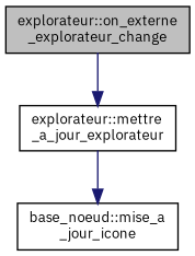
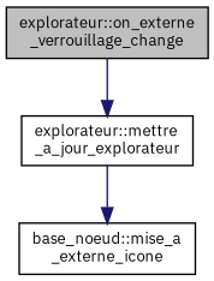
  digraph {
    fontname="IBM Plex Sans"
    rankdir=TB
    node [color=black fillcolor=white fontname="IBM Plex Sans" fontsize=10 shape=record style=filled]
    edge [color=midnightblue fontname="IBM Plex Sans" fontsize=10 labelfontname=Helvetica labelfontsize=10 style=solid]
-   n1 [fillcolor=grey75 fontcolor=black height=0.2 label="explorateur::on_externe\l_explorateur_change" width=0.4]
+   n1 [fillcolor=grey75 fontcolor=black height=0.2 label="explorateur::on_externe\l_verrouillage_change" width=0.4]
    n2 [height=0.2 label="explorateur::mettre\l_a_jour_explorateur" width=0.4]
-   n3 [height=0.2 label="base_noeud::mise_a\l_jour_icone" width=0.4]
+   n3 [height=0.2 label="base_noeud::mise_a\l_externe_icone" width=0.4]
    n1 -> n2
    n2 -> n3
  }
